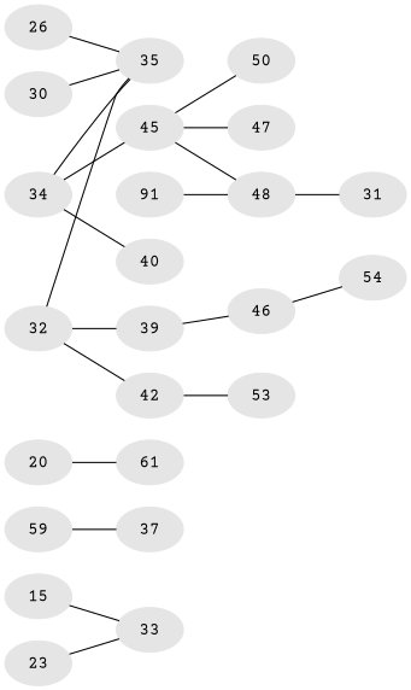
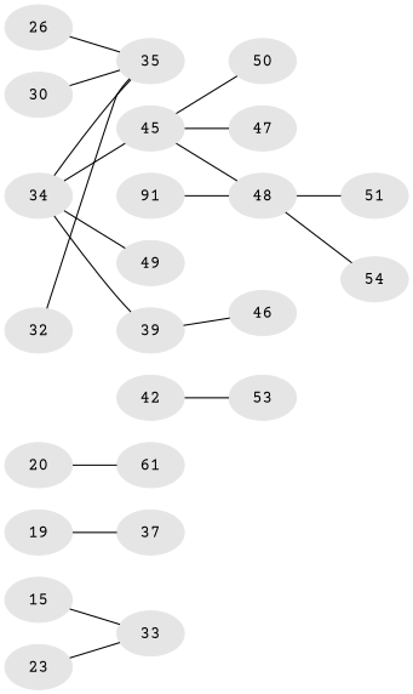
  graph {
    fontname="Courier Prime"
    rankdir=LR
    node [color=gray90 fontname="Courier Prime" style=filled]
    edge [fontname="Courier Prime"]
    33 [super="+4+12"]
    n2 [label=15]
    37 [super="+16"]
-   19 [label=59]
+   19
    n5 [label=61]
    20
    23
    34 [super="+1+14+21+22"]
    35 [super="+2+11"]
    39
    45 [super="+6+38+10+15+43"]
-   49 [label=40]
+   49
    n13 [label=26]
    30
    32 [super="+24"]
    42
    53
    46
    48 [super="+40"]
    47
    50
    n22 [label=91]
-   51 [label=31]
+   51
    54
    n2 -- 33
    19 -- 37
    20 -- n5
    23 -- 33
    34 -- 35
-   32 -- 39
+   34 -- 39
    34 -- 45
    34 -- 49
    39 -- 46
    45 -- 48
    45 -- 47
    45 -- 50
    n13 -- 35
    30 -- 35
    32 -- 35
-   32 -- 42
    42 -- 53
    48 -- 51
-   46 -- 54
+   48 -- 54
    n22 -- 48
  }
